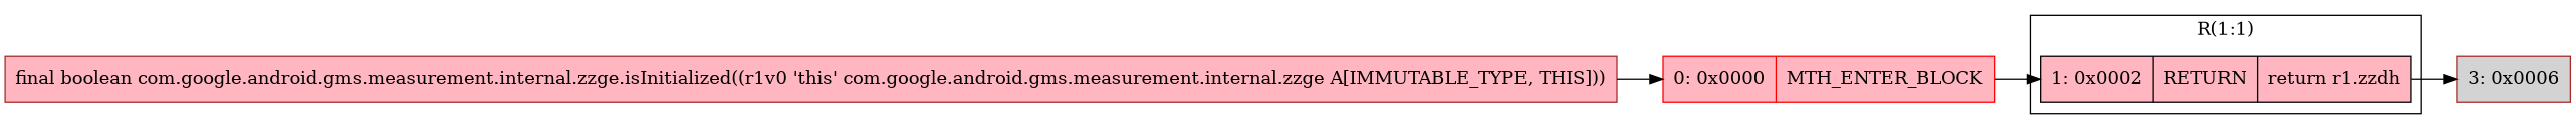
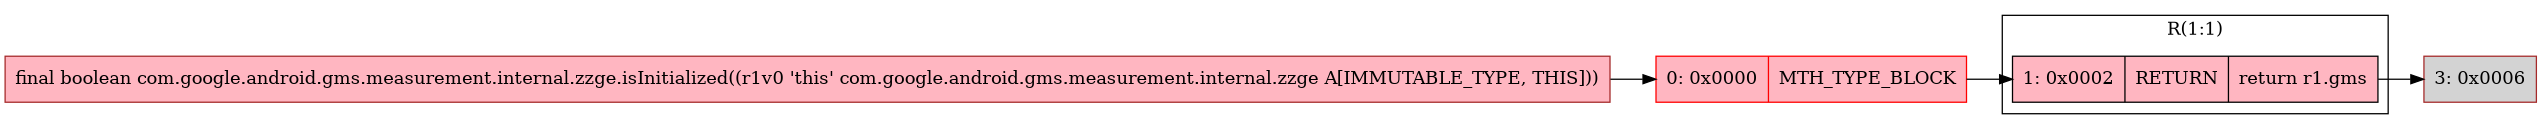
  digraph {
    rankdir=LR
    node [color=brown fillcolor=lightpink shape=record style=filled]
-   n1 [color=black label="{1\:\ 0x0002|RETURN\l|return r1.zzdh\l}"]
+   n1 [color=black label="{1\:\ 0x0002|RETURN\l|return r1.gms\l}"]
    n2 [fillcolor=lightgrey label="{3\:\ 0x0006}"]
-   n3 [color=red label="{0\:\ 0x0000|MTH_ENTER_BLOCK\l}"]
+   n3 [color=red label="{0\:\ 0x0000|MTH_TYPE_BLOCK\l}"]
    n4 [label="{final boolean com.google.android.gms.measurement.internal.zzge.isInitialized((r1v0 'this' com.google.android.gms.measurement.internal.zzge A[IMMUTABLE_TYPE, THIS])) }"]
    subgraph cluster_1 {
      label="R(1:1)"
      n1
    }
    n1 -> n2
    n3 -> n1
    n4 -> n3
  }
